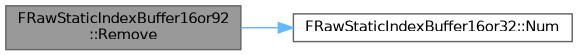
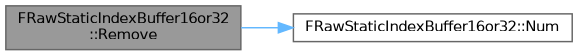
  digraph {
    rankdir=LR
    node [fontname=Helvetica fontsize=10 shape=box style=filled]
-   n1 [color=gray40 fillcolor=grey60 fontcolor=black height=0.2 label="FRawStaticIndexBuffer16or92\l::Remove" width=0.4]
+   n1 [color=gray40 fillcolor=grey60 fontcolor=black height=0.2 label="FRawStaticIndexBuffer16or32\l::Remove" width=0.4]
    n2 [color=grey40 fillcolor=white height=0.2 label="FRawStaticIndexBuffer16or32::Num" width=0.4]
    n1 -> n2 [color=steelblue1 fontname=Helvetica fontsize=10 labelfontname=Helvetica labelfontsize=10 style=solid]
  }
